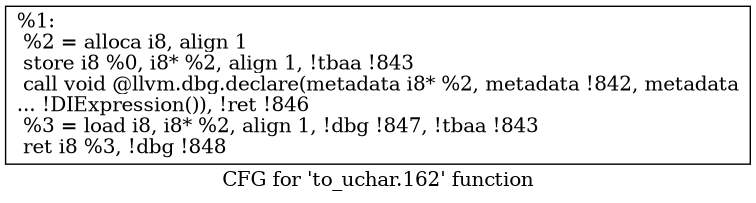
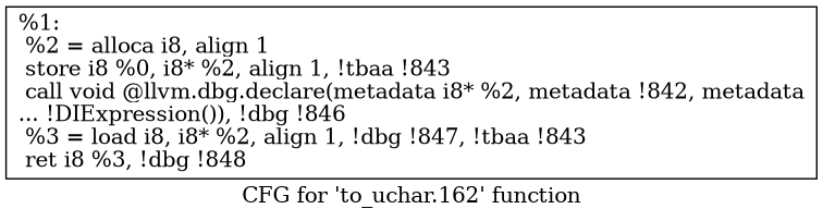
  digraph {
    label="CFG for 'to_uchar.162' function"
    rankdir=LR
-   n1 [label="{%1:\l  %2 = alloca i8, align 1\l  store i8 %0, i8* %2, align 1, !tbaa !843\l  call void @llvm.dbg.declare(metadata i8* %2, metadata !842, metadata\l... !DIExpression()), !ret !846\l  %3 = load i8, i8* %2, align 1, !dbg !847, !tbaa !843\l  ret i8 %3, !dbg !848\l}" shape=record]
+   n1 [label="{%1:\l  %2 = alloca i8, align 1\l  store i8 %0, i8* %2, align 1, !tbaa !843\l  call void @llvm.dbg.declare(metadata i8* %2, metadata !842, metadata\l... !DIExpression()), !dbg !846\l  %3 = load i8, i8* %2, align 1, !dbg !847, !tbaa !843\l  ret i8 %3, !dbg !848\l}" shape=record]
  }
